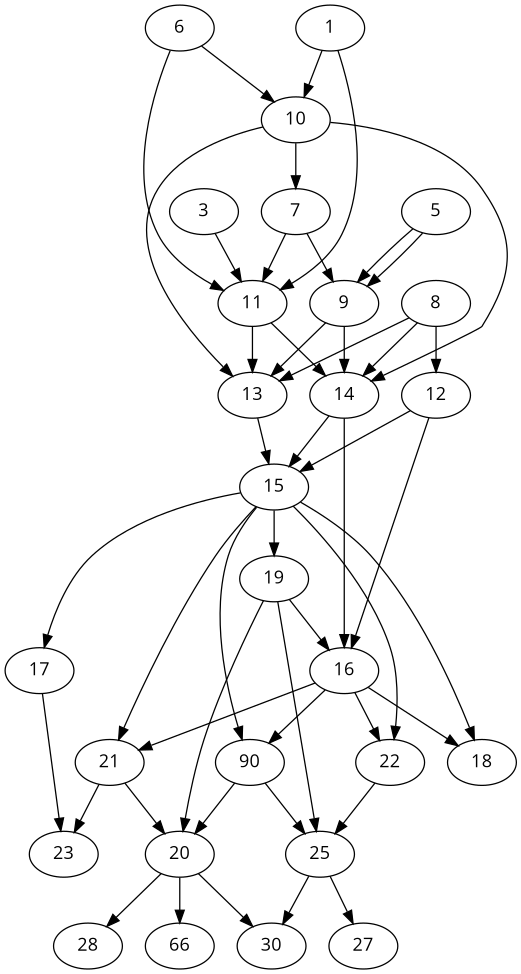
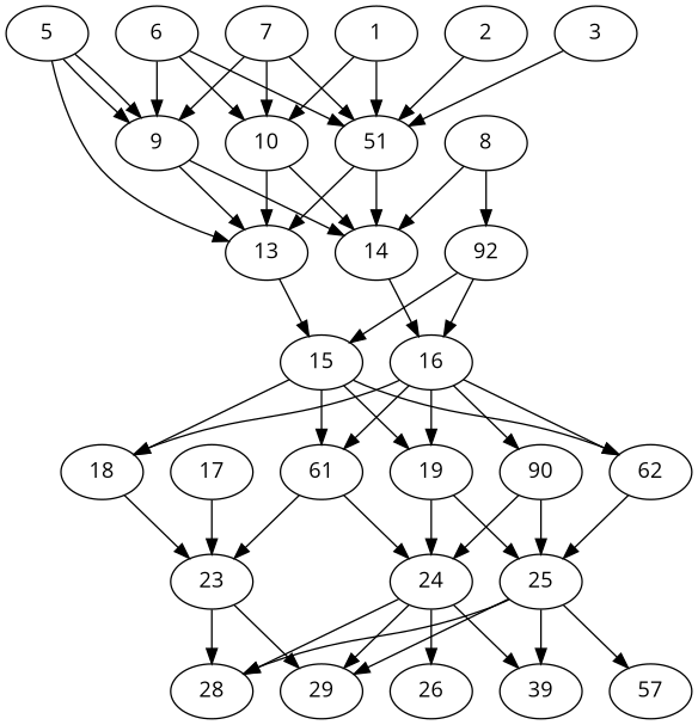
  digraph {
    fontname="Open Sans"
    node [alpha=0.01 fontname="Open Sans"]
    edge [fontname="Open Sans"]
    1 [alpha=0.05 expect_size=36132864]
    10 [expect_size=44657664]
-   11 [alpha=0.10 expect_size=37001216]
+   11 [alpha=0.10 expect_size=37001216 label=51]
    13 [alpha=0.03 expect_size=11064320]
    14 [alpha=0.05 expect_size=43687936]
    15 [alpha=0.14 expect_size=12978176]
    16 [expect_size=16156672]
+   2 [alpha=0.04 expect_size=35030016]
    3 [alpha=0.14 expect_size=46201856]
    8 [alpha=0.10 expect_size=43557888]
-   12 [alpha=0.11 expect_size=47792128]
+   12 [alpha=0.11 expect_size=47792128 label=92]
    9 [alpha=0.15 expect_size=41614336]
    5 [expect_size=14067712]
    6 [alpha=0.00 expect_size=5610496]
    7 [alpha=0.00 expect_size=43786240]
    17 [alpha=0.18 expect_size=16343040]
    18 [alpha=0.14 expect_size=17506304]
    19 [alpha=0.18 expect_size=41353216]
    n19 [alpha=0.17 expect_size=30643200 label=90]
-   21 [alpha=0.09 expect_size=32399360]
-   22 [alpha=0.13 expect_size=8630272]
+   21 [alpha=0.09 expect_size=32399360 label=61]
+   22 [alpha=0.13 expect_size=8630272 label=62]
    23 [alpha=0.15 expect_size=33938432]
-   24 [expect_size=41062400 label=20]
+   24 [expect_size=41062400]
    25 [alpha=0.11 expect_size=52191232]
    28 [alpha=0.09 expect_size=34983936]
-   26 [alpha=0.00 expect_size=37525504 label=66]
-   30 [alpha=0.02 expect_size=17172480]
-   27 [alpha=0.07 expect_size=39519232]
+   29 [alpha=0.07 expect_size=20810752]
+   26 [alpha=0.00 expect_size=37525504]
+   30 [alpha=0.02 expect_size=17172480 label=39]
+   27 [alpha=0.07 expect_size=39519232 label=57]
    1 -> 10
    1 -> 11
    10 -> 13
    10 -> 14
    11 -> 13
    11 -> 14
    13 -> 15
-   14 -> 15
    14 -> 16
-   15 -> 17
    15 -> 18
    15 -> 19
-   15 -> n19
    15 -> 21
    15 -> 22
    16 -> 18
-   19 -> 16
+   16 -> 19
    16 -> n19
    16 -> 21
    16 -> 22
+   2 -> 11
    3 -> 11
-   8 -> 13
+   5 -> 13
    8 -> 14
    8 -> 12
    12 -> 15
    12 -> 16
    9 -> 13
    9 -> 14
    5 -> 9
    5 -> 9
    6 -> 10
    6 -> 11
-   10 -> 7
+   6 -> 9
+   7 -> 10
    7 -> 11
    7 -> 9
    17 -> 23
+   18 -> 23
    19 -> 24
    19 -> 25
    n19 -> 24
    n19 -> 25
    21 -> 23
    21 -> 24
    22 -> 25
+   23 -> 28
+   23 -> 29
    24 -> 28
+   24 -> 29
    24 -> 26
    24 -> 30
+   25 -> 28
+   25 -> 29
    25 -> 30
    25 -> 27
  }
